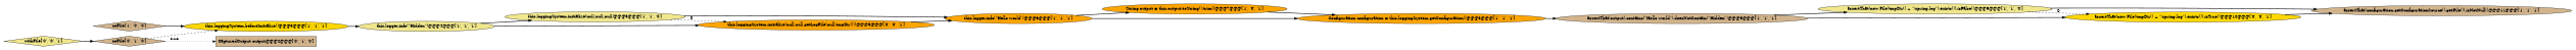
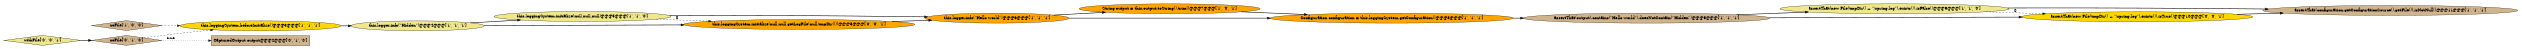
  digraph {
    rankdir=LR
    node [fillcolor=tan shape=ellipse style=filled]
    edge [style=bold]
    n1 [fillcolor=khaki label="assertThat(new File(tmpDir() + \"/spring.log\").exists()).isFalse()@@@9@@@['1', '1', '0']"]
    n2 [label="assertThat(configuration.getConfigurationSource().getFile()).isNotNull()@@@11@@@['1', '1', '1']"]
    n3 [fillcolor=gold label="assertThat(new File(tmpDir() + \"/spring.log\").exists()).isTrue()@@@10@@@['0', '0', '1']"]
    n4 [fillcolor=khaki label="this.loggingSystem.initialize(null,null,null)@@@5@@@['1', '1', '0']"]
    n5 [fillcolor=orange label="this.loggingSystem.initialize(null,null,getLogFile(null,tmpDir()))@@@5@@@['0', '0', '1']"]
    n6 [fillcolor=orange label="this.logger.info(\"Hello world\")@@@6@@@['1', '1', '1']"]
    n7 [fillcolor=orange label="String output = this.output.toString().trim()@@@7@@@['1', '0', '1']"]
    n8 [fillcolor=orange label="Configuration configuration = this.loggingSystem.getConfiguration()@@@8@@@['1', '1', '1']"]
    n9 [fillcolor=khaki label="this.logger.info(\"Hidden\")@@@4@@@['1', '1', '1']"]
    n10 [label="assertThat(output).contains(\"Hello world\").doesNotContain(\"Hidden\")@@@9@@@['1', '1', '1']"]
    n11 [label="noFile['1', '0', '0']" shape=diamond]
    n12 [fillcolor=gold label="this.loggingSystem.beforeInitialize()@@@3@@@['1', '1', '1']"]
    n13 [label="CapturedOutput output@@@2@@@['0', '1', '0']" shape=box]
    n14 [label="noFile['0', '1', '0']" shape=diamond]
    n15 [fillcolor=khaki label="withFile['0', '0', '1']" shape=diamond]
    n1 -> n2
    n1 -> n3 [label=0 style=dashed]
    n3 -> n2
    n4 -> n5 [label=0 style=dashed]
    n4 -> n6
    n5 -> n6
    n6 -> n7
    n6 -> n8
    n7 -> n8
    n8 -> n10
    n9 -> n4
    n9 -> n5
    n10 -> n1
    n10 -> n3
-   n11 -> n12
+   n11 -> n12 [style=dashed]
    n12 -> n9
    n14 -> n12 [style=dashed]
    n14 -> n13 [label=true style=dotted]
    n15 -> n14
  }
